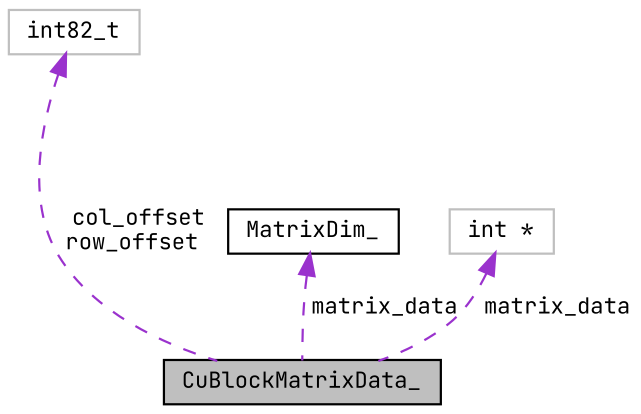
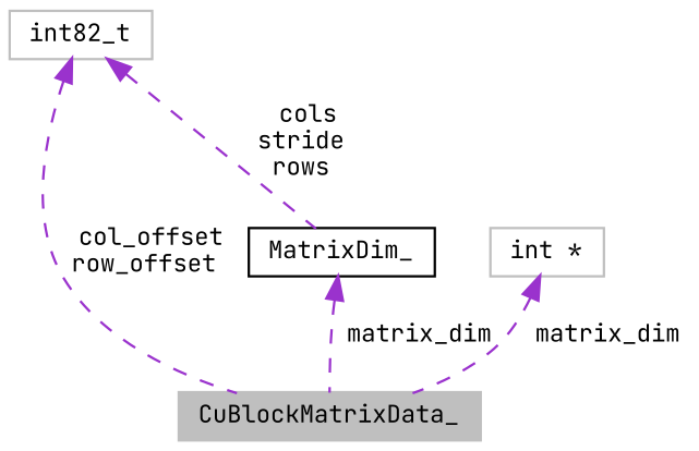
  digraph {
    fontname="JetBrains Mono"
    node [color=black fillcolor=white fontname="JetBrains Mono" fontsize=10 shape=record style=filled]
    edge [color=darkorchid3 dir=back fontname="JetBrains Mono" fontsize=10 labelfontname=Helvetica labelfontsize=10 style=dashed]
-   n1 [fillcolor=grey75 fontcolor=black height=0.2 label=CuBlockMatrixData_ width=0.4]
+   n1 [color=grey75 fillcolor=grey75 fontcolor=black height=0.2 label=CuBlockMatrixData_ width=0.4]
    n2 [height=0.2 label=MatrixDim_ width=0.4]
    n3 [color=grey75 height=0.2 label=int82_t width=0.4]
    n4 [color=grey75 height=0.2 label="int *" width=0.4]
-   n2 -> n1 [label=" matrix_data"]
+   n2 -> n1 [label=" matrix_dim"]
    n3 -> n1 [label=" col_offset\nrow_offset"]
-   n4 -> n1 [label=" matrix_data"]
+   n3 -> n2 [label=" cols\nstride\nrows"]
+   n4 -> n1 [label=" matrix_dim"]
  }
